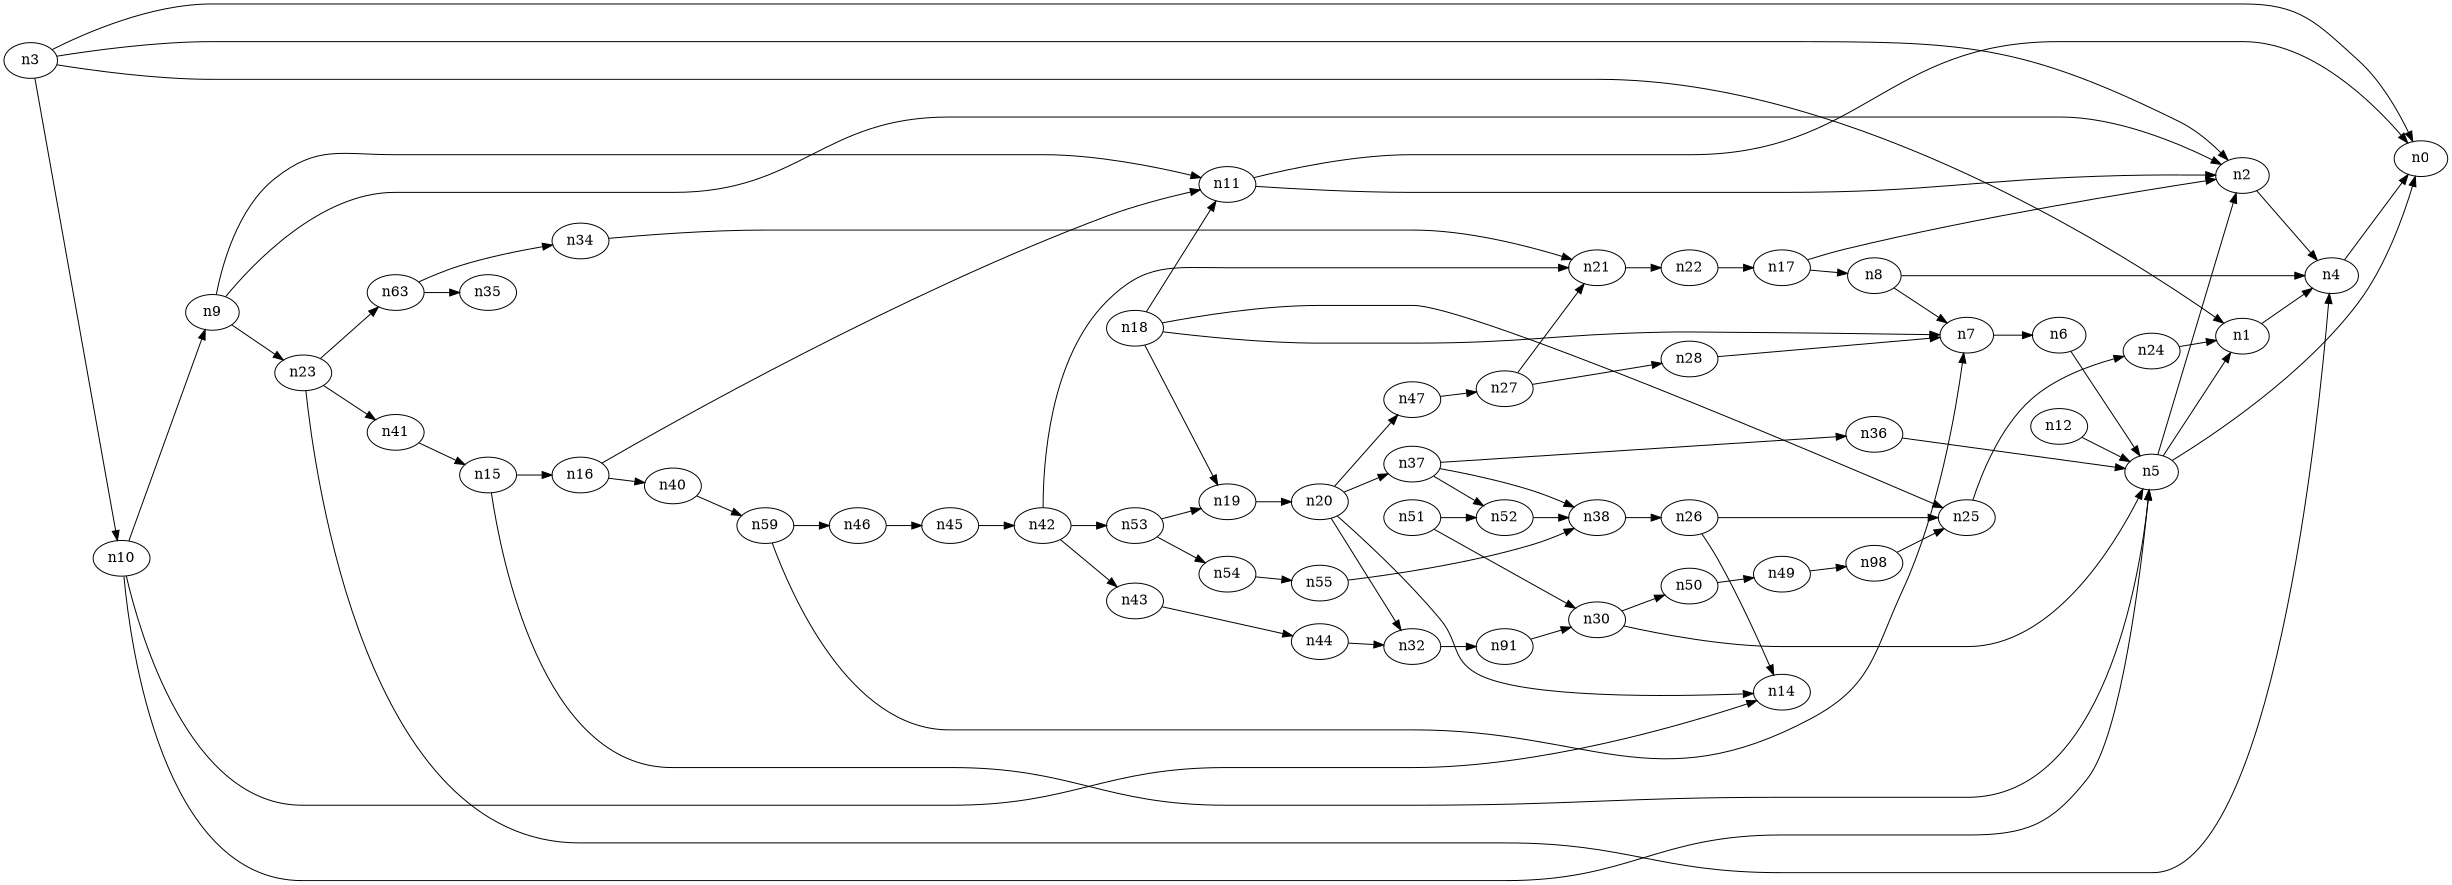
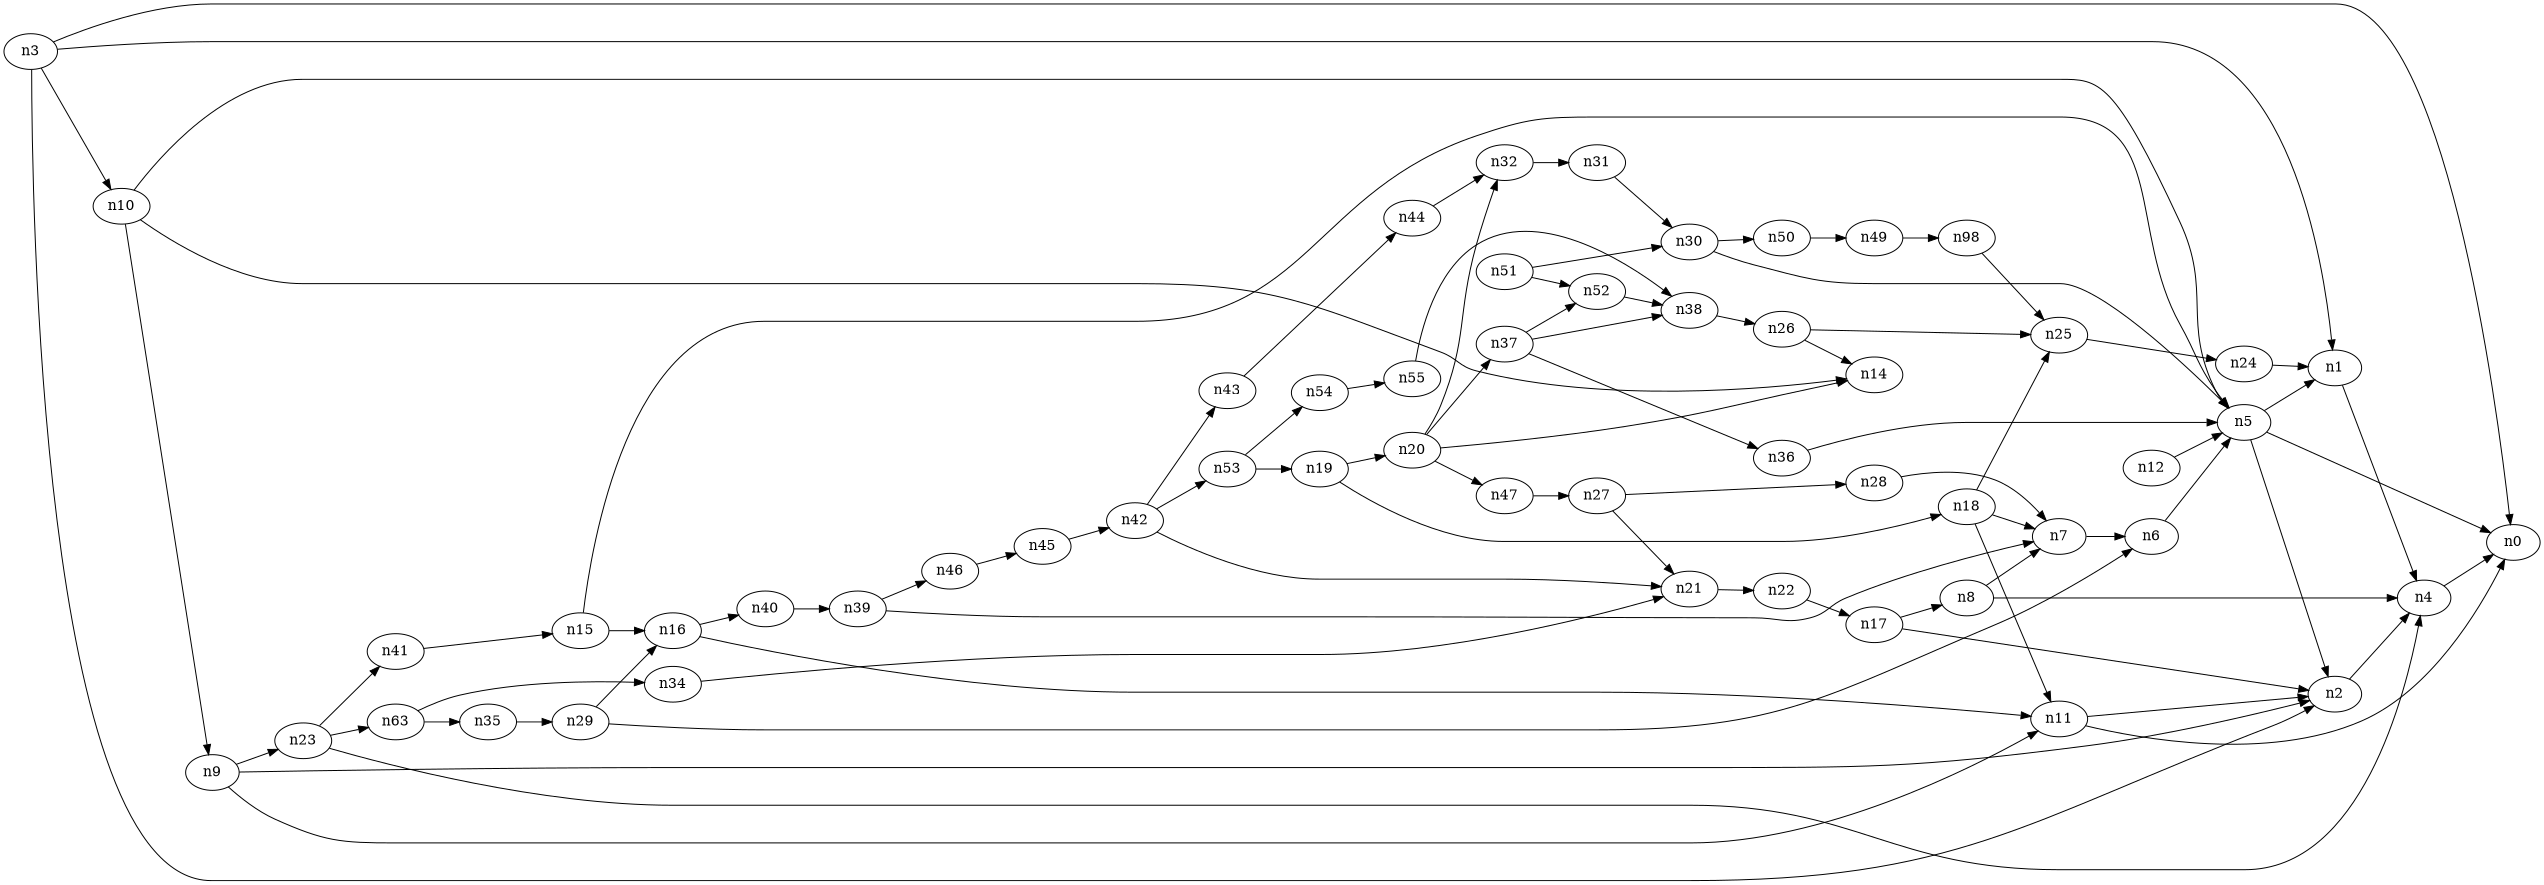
  digraph {
    rankdir=LR
    n1
    n4
    n0
    n2
    n3
    n10
    n5
    n9
    n14
    n11
    n23
    n6
    n7
    n8
    n33 [label=n63]
    n41
    n34
    n35
    n15
    n12
    n21
    n22
    n17
    n16
    n40
-   n39 [label=n59]
+   n39
    n46
    n18
    n25
    n24
    n19
    n20
    n32
    n37
    n47
-   n31 [label=n91]
+   n31
    n36
    n38
    n52
    n27
    n30
    n26
    n51
    n28
+   n29
    n50
    n49
    n48 [label=n98]
    n45
    n42
    n43
    n53
    n44
    n54
    n55
    n1 -> n4
    n4 -> n0
    n2 -> n4
    n3 -> n1
    n3 -> n0
    n3 -> n2
    n3 -> n10
    n10 -> n5
    n10 -> n9
    n10 -> n14
    n5 -> n1
    n5 -> n0
    n5 -> n2
    n9 -> n2
    n9 -> n11
    n9 -> n23
    n11 -> n0
    n11 -> n2
    n23 -> n4
    n23 -> n33
    n23 -> n41
    n6 -> n5
    n7 -> n6
    n8 -> n4
    n8 -> n7
    n33 -> n34
    n33 -> n35
    n41 -> n15
    n34 -> n21
+   n35 -> n29
    n15 -> n5
    n15 -> n16
    n12 -> n5
    n21 -> n22
    n22 -> n17
    n17 -> n2
    n17 -> n8
    n16 -> n11
    n16 -> n40
    n40 -> n39
    n39 -> n7
    n39 -> n46
    n46 -> n45
    n18 -> n11
    n18 -> n7
    n18 -> n25
    n25 -> n24
    n24 -> n1
-   n18 -> n19
+   n19 -> n18
    n19 -> n20
    n20 -> n14
    n20 -> n32
    n20 -> n37
    n20 -> n47
    n32 -> n31
    n37 -> n36
    n37 -> n38
    n37 -> n52
    n47 -> n27
    n31 -> n30
    n36 -> n5
    n38 -> n26
    n52 -> n38
    n27 -> n21
    n27 -> n28
    n30 -> n5
    n30 -> n50
    n26 -> n14
    n26 -> n25
    n51 -> n52
    n51 -> n30
    n28 -> n7
+   n29 -> n6
+   n29 -> n16
    n50 -> n49
    n49 -> n48
    n48 -> n25
    n45 -> n42
    n42 -> n21
    n42 -> n43
    n42 -> n53
    n43 -> n44
    n53 -> n19
    n53 -> n54
    n44 -> n32
    n54 -> n55
    n55 -> n38
  }
